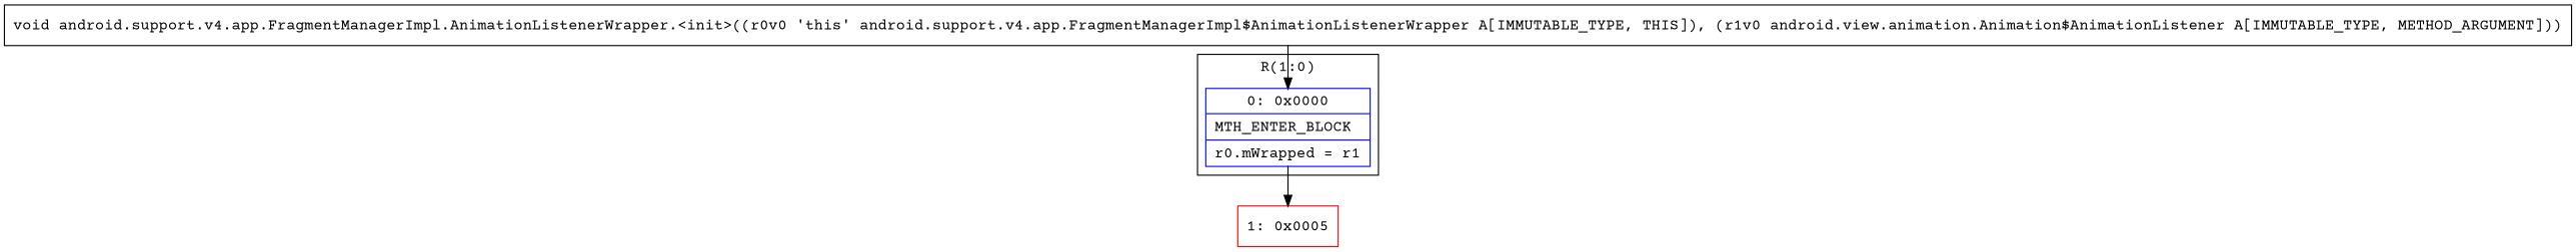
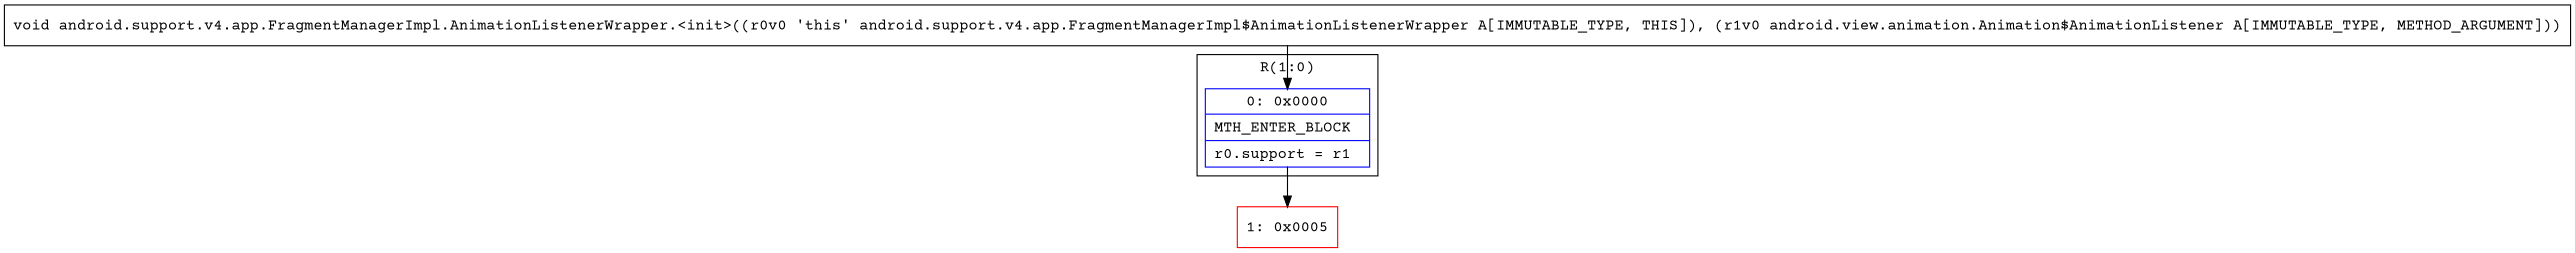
  digraph {
    fontname="Courier Prime"
    node [shape=record fontname="Courier Prime"]
    edge [fontname="Courier Prime"]
-   n1 [color=blue label="{0\:\ 0x0000|MTH_ENTER_BLOCK\l|r0.mWrapped = r1\l}"]
+   n1 [color=blue label="{0\:\ 0x0000|MTH_ENTER_BLOCK\l|r0.support = r1\l}"]
    n2 [color=red label="{1\:\ 0x0005}"]
    n3 [label="{void android.support.v4.app.FragmentManagerImpl.AnimationListenerWrapper.\<init\>((r0v0 'this' android.support.v4.app.FragmentManagerImpl$AnimationListenerWrapper A[IMMUTABLE_TYPE, THIS]), (r1v0 android.view.animation.Animation$AnimationListener A[IMMUTABLE_TYPE, METHOD_ARGUMENT])) }"]
    subgraph cluster_1 {
      label="R(1:0)"
      n1
    }
    n1 -> n2
    n3 -> n1
  }
